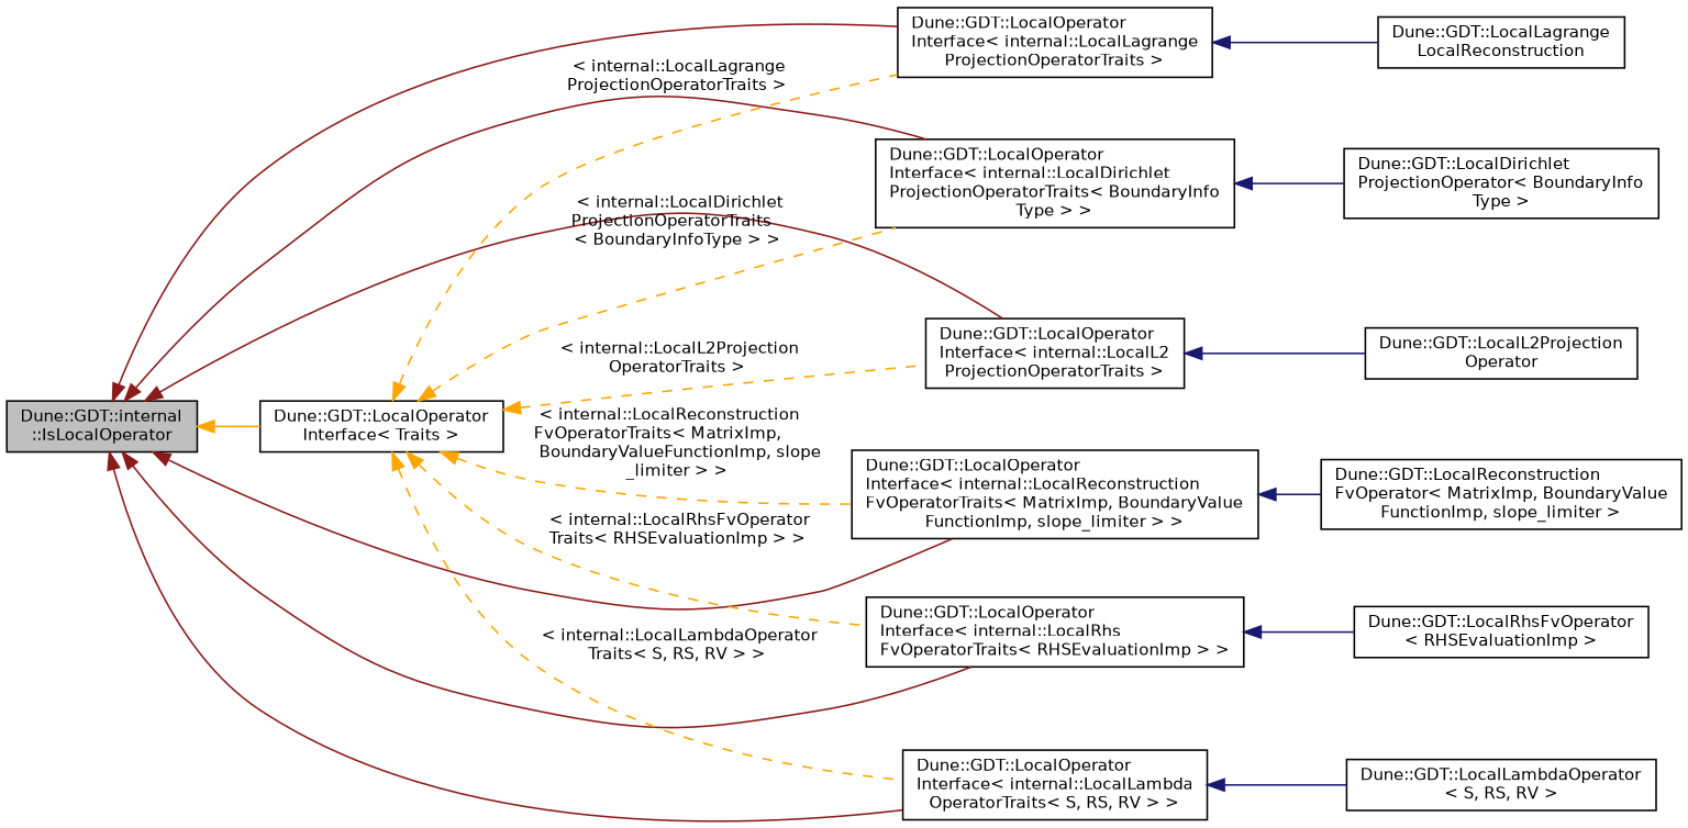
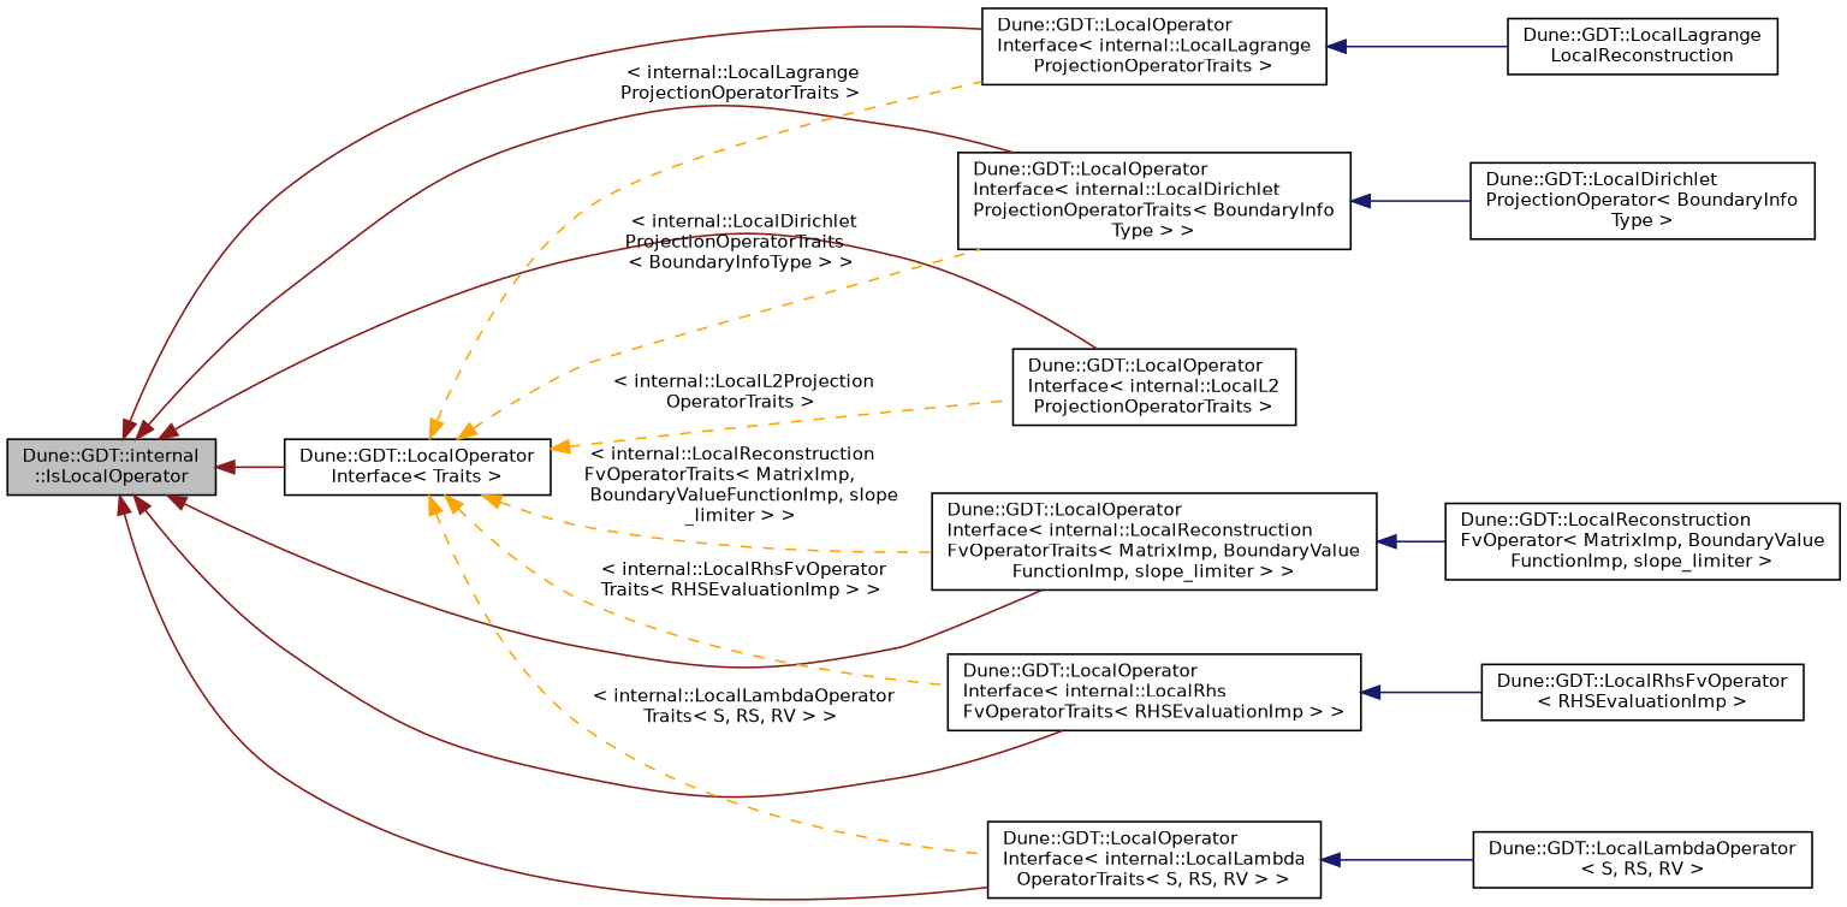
  digraph {
    fontname="DejaVu Sans"
    rankdir=LR
    node [color=black fillcolor=white fontname="DejaVu Sans" fontsize=10 shape=record style=filled]
    edge [color=firebrick4 dir=back fontname="DejaVu Sans" fontsize=10 labelfontname=Helvetica labelfontsize=10 style=solid]
    n1 [fillcolor=grey75 fontcolor=black height=0.2 label="Dune::GDT::internal\l::IsLocalOperator" width=0.4]
    n2 [height=0.2 label="Dune::GDT::LocalOperator\lInterface\< Traits \>" width=0.4]
    n3 [height=0.2 label="Dune::GDT::LocalOperator\lInterface\< internal::LocalL2\lProjectionOperatorTraits \>" width=0.4]
    n4 [height=0.2 label="Dune::GDT::LocalOperator\lInterface\< internal::LocalDirichlet\lProjectionOperatorTraits\< BoundaryInfo\lType \> \>" width=0.4]
    n5 [height=0.2 label="Dune::GDT::LocalOperator\lInterface\< internal::LocalLagrange\lProjectionOperatorTraits \>" width=0.4]
    n6 [height=0.2 label="Dune::GDT::LocalOperator\lInterface\< internal::LocalReconstruction\lFvOperatorTraits\< MatrixImp, BoundaryValue\lFunctionImp, slope_limiter \> \>" width=0.4]
    n7 [height=0.2 label="Dune::GDT::LocalOperator\lInterface\< internal::LocalRhs\lFvOperatorTraits\< RHSEvaluationImp \> \>" width=0.4]
    n8 [height=0.2 label="Dune::GDT::LocalOperator\lInterface\< internal::LocalLambda\lOperatorTraits\< S, RS, RV \> \>" width=0.4]
-   n9 [height=0.2 label="Dune::GDT::LocalL2Projection\lOperator" width=0.4]
    n10 [height=0.2 label="Dune::GDT::LocalDirichlet\lProjectionOperator\< BoundaryInfo\lType \>" width=0.4]
    n11 [height=0.2 label="Dune::GDT::LocalLagrange\lLocalReconstruction" width=0.4]
    n12 [height=0.2 label="Dune::GDT::LocalReconstruction\lFvOperator\< MatrixImp, BoundaryValue\lFunctionImp, slope_limiter \>" width=0.4]
    n13 [height=0.2 label="Dune::GDT::LocalRhsFvOperator\l\< RHSEvaluationImp \>" width=0.4]
    n14 [height=0.2 label="Dune::GDT::LocalLambdaOperator\l\< S, RS, RV \>" width=0.4]
-   n1 -> n2 [color=orange]
+   n1 -> n2
    n1 -> n3
    n1 -> n4
    n1 -> n5
    n1 -> n6
    n1 -> n7
    n1 -> n8
    n2 -> n3 [color=orange label=" \< internal::LocalL2Projection\lOperatorTraits \>" style=dashed]
    n2 -> n4 [color=orange label=" \< internal::LocalDirichlet\lProjectionOperatorTraits\l\< BoundaryInfoType \> \>" style=dashed]
    n2 -> n5 [color=orange label=" \< internal::LocalLagrange\lProjectionOperatorTraits \>" style=dashed]
    n2 -> n6 [color=orange label=" \< internal::LocalReconstruction\lFvOperatorTraits\< MatrixImp,\l BoundaryValueFunctionImp, slope\l_limiter \> \>" style=dashed]
    n2 -> n7 [color=orange label=" \< internal::LocalRhsFvOperator\lTraits\< RHSEvaluationImp \> \>" style=dashed]
    n2 -> n8 [color=orange label=" \< internal::LocalLambdaOperator\lTraits\< S, RS, RV \> \>" style=dashed]
-   n3 -> n9 [color=midnightblue]
    n4 -> n10 [color=midnightblue]
    n5 -> n11 [color=midnightblue]
    n6 -> n12 [color=midnightblue]
    n7 -> n13 [color=midnightblue]
    n8 -> n14 [color=midnightblue]
  }
